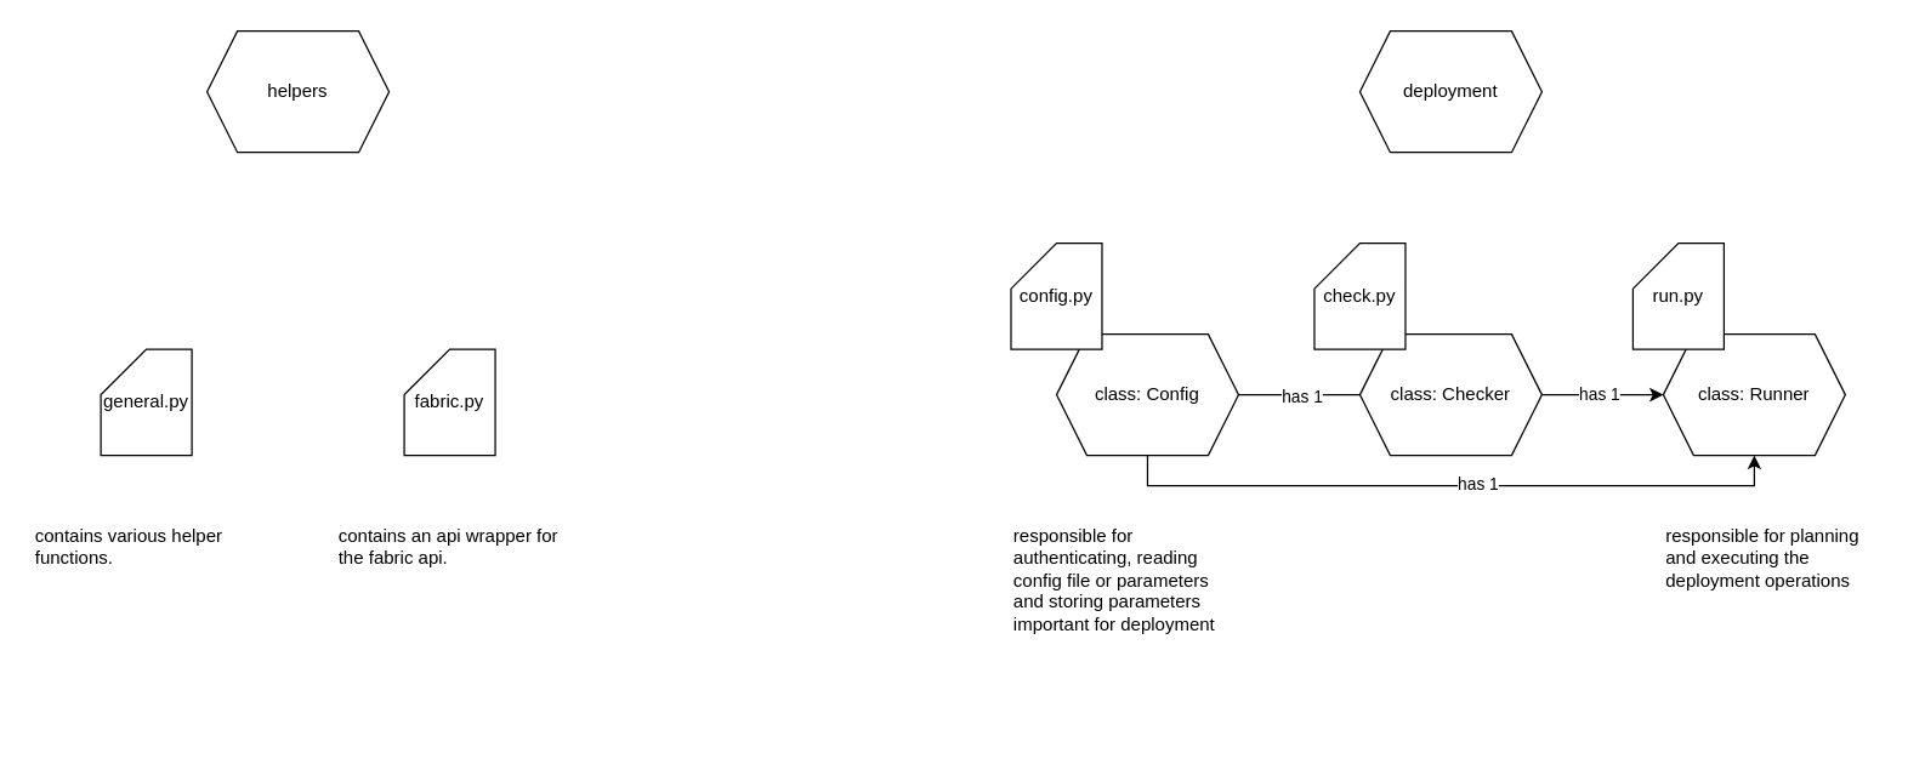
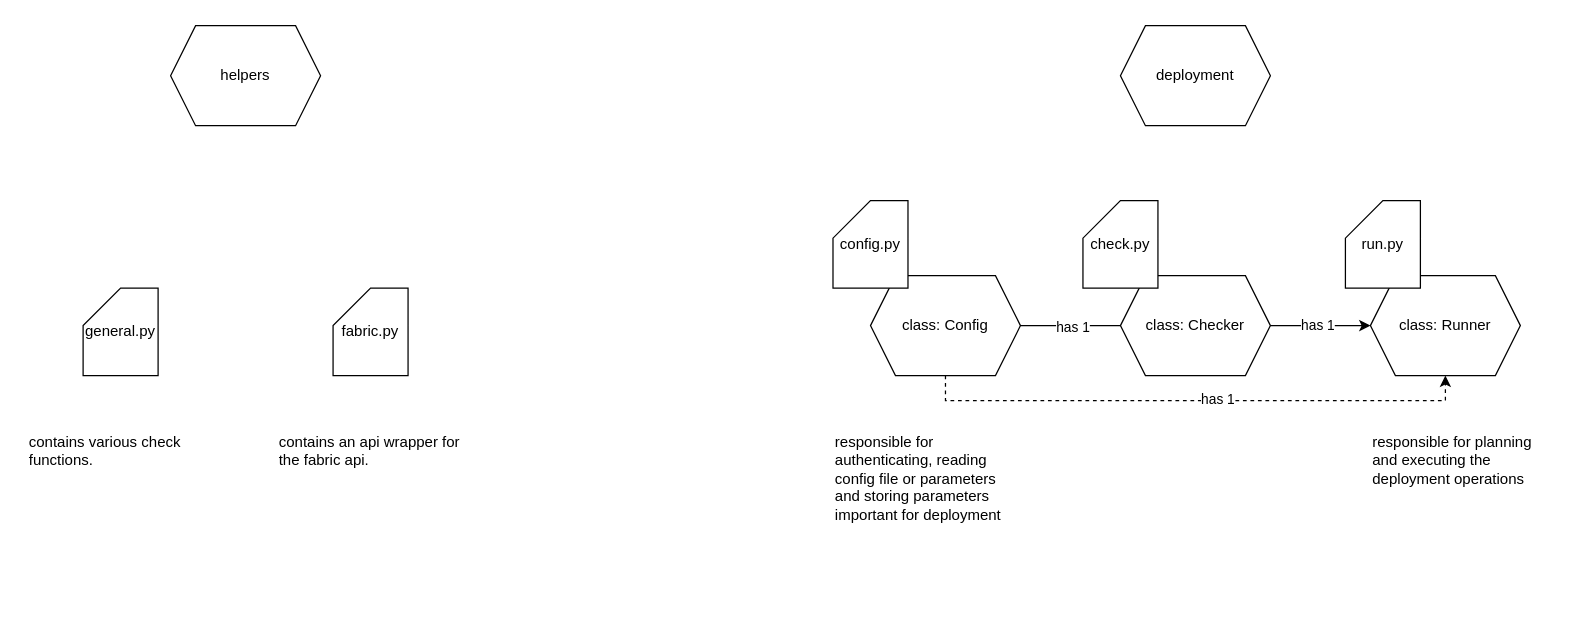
  <mxCell id="0" />
  <mxCell id="1" parent="0" />
  <mxCell id="2" value="deployment" style="shape=hexagon;perimeter=hexagonPerimeter2;whiteSpace=wrap;html=1;fixedSize=1;" parent="1" vertex="1"><mxGeometry x="896" y="20" width="120" height="80" as="geometry" /></mxCell>
  <mxCell id="3" style="edgeStyle=orthogonalEdgeStyle;rounded=0;orthogonalLoop=1;jettySize=auto;html=1;entryX=0;entryY=0.5;entryDx=0;entryDy=0;endArrow=none;" parent="1" source="7" target="11" edge="1"><mxGeometry relative="1" as="geometry" /></mxCell>
  <mxCell id="4" value="has 1" style="edgeLabel;html=1;align=center;verticalAlign=middle;resizable=0;points=[];" parent="3" vertex="1" connectable="0"><mxGeometry x="0.033" y="-1" relative="1" as="geometry"><mxPoint as="offset" /></mxGeometry></mxCell>
- <mxCell id="5" style="edgeStyle=orthogonalEdgeStyle;rounded=0;orthogonalLoop=1;jettySize=auto;html=1;entryX=0.5;entryY=1;entryDx=0;entryDy=0;" parent="1" source="7" target="8" edge="1"><mxGeometry relative="1" as="geometry"><Array as="points"><mxPoint x="756" y="320" /><mxPoint x="1156" y="320" /></Array></mxGeometry></mxCell>
+ <mxCell id="5" style="edgeStyle=orthogonalEdgeStyle;rounded=0;orthogonalLoop=1;jettySize=auto;html=1;entryX=0.5;entryY=1;entryDx=0;entryDy=0;dashed=1;" parent="1" source="7" target="8" edge="1"><mxGeometry relative="1" as="geometry"><Array as="points"><mxPoint x="756" y="320" /><mxPoint x="1156" y="320" /></Array></mxGeometry></mxCell>
  <mxCell id="6" value="has 1" style="edgeLabel;html=1;align=center;verticalAlign=middle;resizable=0;points=[];" parent="5" vertex="1" connectable="0"><mxGeometry x="0.079" y="2" relative="1" as="geometry"><mxPoint as="offset" /></mxGeometry></mxCell>
  <mxCell id="7" value="class: Config" style="shape=hexagon;perimeter=hexagonPerimeter2;whiteSpace=wrap;html=1;fixedSize=1;" parent="1" vertex="1"><mxGeometry x="696" y="220" width="120" height="80" as="geometry" /></mxCell>
  <mxCell id="8" value="class: Runner" style="shape=hexagon;perimeter=hexagonPerimeter2;whiteSpace=wrap;html=1;fixedSize=1;" parent="1" vertex="1"><mxGeometry x="1096" y="220" width="120" height="80" as="geometry" /></mxCell>
  <mxCell id="9" style="edgeStyle=orthogonalEdgeStyle;rounded=0;orthogonalLoop=1;jettySize=auto;html=1;entryX=0;entryY=0.5;entryDx=0;entryDy=0;" parent="1" source="11" target="8" edge="1"><mxGeometry relative="1" as="geometry" /></mxCell>
  <mxCell id="10" value="has 1" style="edgeLabel;html=1;align=center;verticalAlign=middle;resizable=0;points=[];" parent="9" vertex="1" connectable="0"><mxGeometry x="-0.067" y="1" relative="1" as="geometry"><mxPoint as="offset" /></mxGeometry></mxCell>
  <mxCell id="11" value="class: Checker" style="shape=hexagon;perimeter=hexagonPerimeter2;whiteSpace=wrap;html=1;fixedSize=1;" parent="1" vertex="1"><mxGeometry x="896" y="220" width="120" height="80" as="geometry" /></mxCell>
  <mxCell id="12" value="responsible for authenticating, reading config file or parameters and storing parameters important for deployment" style="text;html=1;align=left;verticalAlign=top;whiteSpace=wrap;rounded=0;" parent="1" vertex="1"><mxGeometry x="666" y="340" width="151" height="150" as="geometry" /></mxCell>
  <mxCell id="13" value="config.py" style="shape=card;whiteSpace=wrap;html=1;" parent="1" vertex="1"><mxGeometry x="666" y="160" width="60" height="70" as="geometry" /></mxCell>
  <mxCell id="14" value="check.py" style="shape=card;whiteSpace=wrap;html=1;" parent="1" vertex="1"><mxGeometry x="866" y="160" width="60" height="70" as="geometry" /></mxCell>
  <mxCell id="15" value="run.py" style="shape=card;whiteSpace=wrap;html=1;" parent="1" vertex="1"><mxGeometry x="1076" y="160" width="60" height="70" as="geometry" /></mxCell>
  <mxCell id="16" value="responsible for planning and executing the deployment operations" style="text;html=1;align=left;verticalAlign=top;whiteSpace=wrap;rounded=0;" parent="1" vertex="1"><mxGeometry x="1096" y="340" width="151" height="150" as="geometry" /></mxCell>
  <mxCell id="17" value="helpers" style="shape=hexagon;perimeter=hexagonPerimeter2;whiteSpace=wrap;html=1;fixedSize=1;" parent="1" vertex="1"><mxGeometry x="136" y="20" width="120" height="80" as="geometry" /></mxCell>
  <mxCell id="18" value="general.py" style="shape=card;whiteSpace=wrap;html=1;" parent="1" vertex="1"><mxGeometry x="66" y="230" width="60" height="70" as="geometry" /></mxCell>
  <mxCell id="19" value="fabric.py" style="shape=card;whiteSpace=wrap;html=1;" parent="1" vertex="1"><mxGeometry x="266" y="230" width="60" height="70" as="geometry" /></mxCell>
- <mxCell id="20" value="contains various helper functions." style="text;html=1;align=left;verticalAlign=top;whiteSpace=wrap;rounded=0;" parent="1" vertex="1"><mxGeometry x="20.5" y="340" width="151" height="150" as="geometry" /></mxCell>
+ <mxCell id="20" value="contains various check functions." style="text;html=1;align=left;verticalAlign=top;whiteSpace=wrap;rounded=0;" parent="1" vertex="1"><mxGeometry x="20.5" y="340" width="151" height="150" as="geometry" /></mxCell>
  <mxCell id="21" value="contains an api wrapper for the fabric api." style="text;html=1;align=left;verticalAlign=top;whiteSpace=wrap;rounded=0;" parent="1" vertex="1"><mxGeometry x="220.5" y="340" width="151" height="150" as="geometry" /></mxCell>
